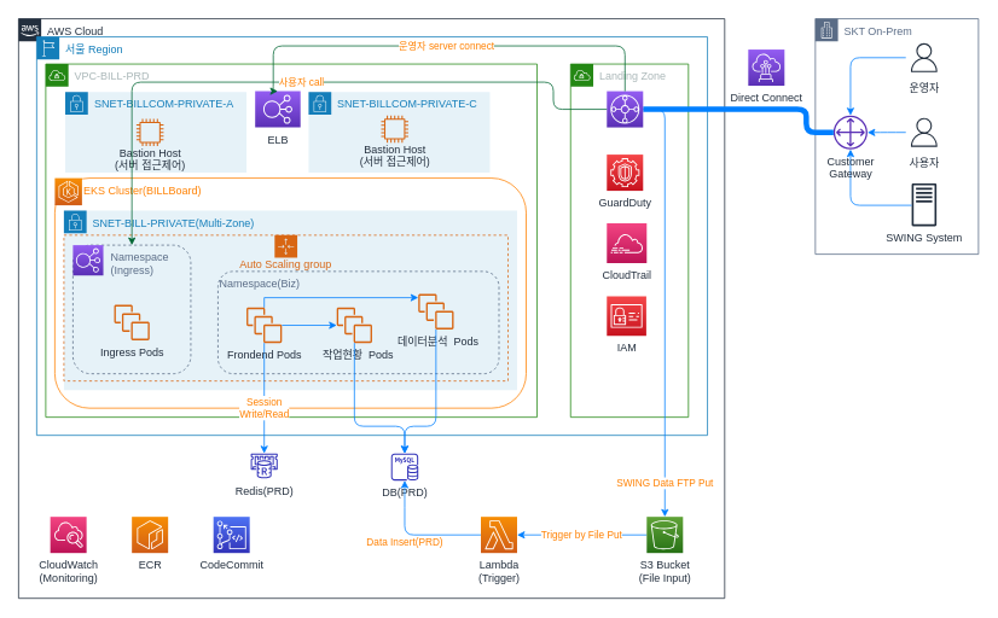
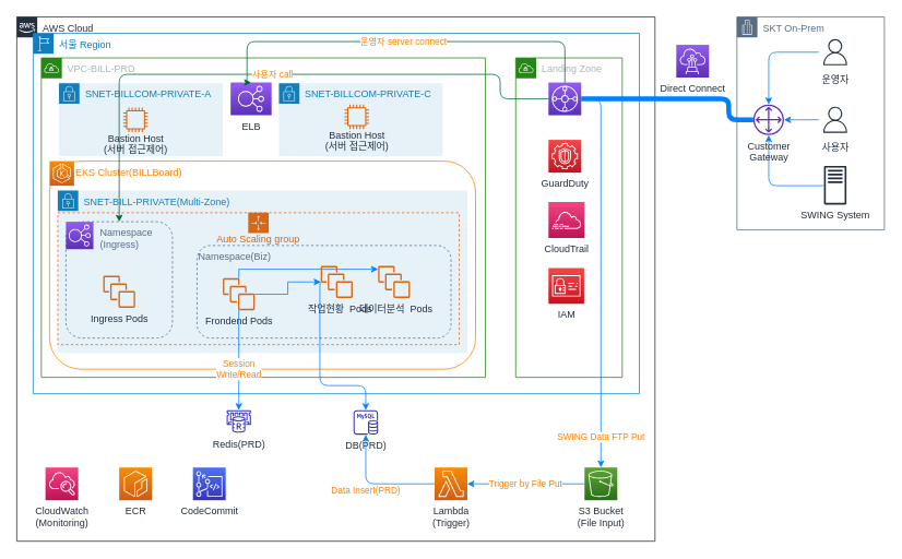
  <mxCell id="0" />
  <mxCell id="1" parent="0" />
  <mxCell id="2" value="AWS Cloud" style="points=[[0,0],[0.25,0],[0.5,0],[0.75,0],[1,0],[1,0.25],[1,0.5],[1,0.75],[1,1],[0.75,1],[0.5,1],[0.25,1],[0,1],[0,0.75],[0,0.5],[0,0.25]];outlineConnect=0;gradientColor=none;html=1;whiteSpace=wrap;fontSize=12;fontStyle=0;shape=mxgraph.aws4.group;grIcon=mxgraph.aws4.group_aws_cloud_alt;strokeColor=#232F3E;fillColor=none;verticalAlign=top;align=left;spacingLeft=30;fontColor=#232F3E;dashed=0;rounded=1;" parent="1" vertex="1"><mxGeometry x="20" y="20" width="779" height="640" as="geometry" /></mxCell>
  <mxCell id="3" value="서울 Region" style="points=[[0,0],[0.25,0],[0.5,0],[0.75,0],[1,0],[1,0.25],[1,0.5],[1,0.75],[1,1],[0.75,1],[0.5,1],[0.25,1],[0,1],[0,0.75],[0,0.5],[0,0.25]];outlineConnect=0;gradientColor=none;html=1;whiteSpace=wrap;fontSize=12;fontStyle=0;shape=mxgraph.aws4.group;grIcon=mxgraph.aws4.group_region;strokeColor=#147EBA;fillColor=none;verticalAlign=top;align=left;spacingLeft=30;fontColor=#147EBA;dashed=0;rounded=1;" parent="1" vertex="1"><mxGeometry x="40" y="40" width="740" height="440" as="geometry" /></mxCell>
  <mxCell id="4" value="VPC-BILL-PRD" style="points=[[0,0],[0.25,0],[0.5,0],[0.75,0],[1,0],[1,0.25],[1,0.5],[1,0.75],[1,1],[0.75,1],[0.5,1],[0.25,1],[0,1],[0,0.75],[0,0.5],[0,0.25]];outlineConnect=0;gradientColor=none;html=1;whiteSpace=wrap;fontSize=12;fontStyle=0;shape=mxgraph.aws4.group;grIcon=mxgraph.aws4.group_vpc;strokeColor=#248814;fillColor=none;verticalAlign=top;align=left;spacingLeft=30;fontColor=#AAB7B8;dashed=0;rounded=1;" parent="1" vertex="1"><mxGeometry x="50" y="70" width="542" height="390" as="geometry" /></mxCell>
  <mxCell id="5" value="         EKS Cluster(BILLBoard)" style="fillColor=none;verticalAlign=top;fontStyle=0;align=left;fontColor=#FF8000;strokeColor=#FF8000;rounded=1;" parent="1" vertex="1"><mxGeometry x="60" y="196" width="520" height="254" as="geometry" /></mxCell>
  <mxCell id="6" value="SNET-BILL-PRIVATE(Multi-Zone)" style="points=[[0,0],[0.25,0],[0.5,0],[0.75,0],[1,0],[1,0.25],[1,0.5],[1,0.75],[1,1],[0.75,1],[0.5,1],[0.25,1],[0,1],[0,0.75],[0,0.5],[0,0.25]];outlineConnect=0;gradientColor=none;html=1;whiteSpace=wrap;fontSize=12;fontStyle=0;shape=mxgraph.aws4.group;grIcon=mxgraph.aws4.group_security_group;grStroke=0;strokeColor=#147EBA;fillColor=#E6F2F8;verticalAlign=top;align=left;spacingLeft=30;fontColor=#147EBA;dashed=0;rounded=1;" parent="1" vertex="1"><mxGeometry x="70" y="232" width="500" height="198" as="geometry" /></mxCell>
  <mxCell id="7" value="" style="outlineConnect=0;fontColor=#232F3E;gradientColor=#F78E04;gradientDirection=north;fillColor=#D05C17;strokeColor=#ffffff;dashed=0;verticalLabelPosition=bottom;verticalAlign=top;align=center;html=1;fontSize=12;fontStyle=0;aspect=fixed;shape=mxgraph.aws4.resourceIcon;resIcon=mxgraph.aws4.eks;rounded=1;" parent="1" vertex="1"><mxGeometry x="60" y="196" width="30" height="30" as="geometry" /></mxCell>
  <mxCell id="8" value="SNET-BILLCOM-PRIVATE-A" style="points=[[0,0],[0.25,0],[0.5,0],[0.75,0],[1,0],[1,0.25],[1,0.5],[1,0.75],[1,1],[0.75,1],[0.5,1],[0.25,1],[0,1],[0,0.75],[0,0.5],[0,0.25]];outlineConnect=0;gradientColor=none;html=1;whiteSpace=wrap;fontSize=12;fontStyle=0;shape=mxgraph.aws4.group;grIcon=mxgraph.aws4.group_security_group;grStroke=0;strokeColor=#147EBA;fillColor=#E6F2F8;verticalAlign=top;align=left;spacingLeft=30;fontColor=#147EBA;dashed=0;rounded=1;" parent="1" vertex="1"><mxGeometry x="71.5" y="101" width="200" height="89" as="geometry" /></mxCell>
  <mxCell id="9" value="SNET-BILLCOM-PRIVATE-C" style="points=[[0,0],[0.25,0],[0.5,0],[0.75,0],[1,0],[1,0.25],[1,0.5],[1,0.75],[1,1],[0.75,1],[0.5,1],[0.25,1],[0,1],[0,0.75],[0,0.5],[0,0.25]];outlineConnect=0;gradientColor=none;html=1;whiteSpace=wrap;fontSize=12;fontStyle=0;shape=mxgraph.aws4.group;grIcon=mxgraph.aws4.group_security_group;grStroke=0;strokeColor=#147EBA;fillColor=#E6F2F8;verticalAlign=top;align=left;spacingLeft=30;fontColor=#147EBA;dashed=0;rounded=1;" parent="1" vertex="1"><mxGeometry x="340" y="101" width="200" height="89" as="geometry" /></mxCell>
  <mxCell id="10" value="Bastion Host&lt;br&gt;(서버 접근제어)" style="outlineConnect=0;fontColor=#232F3E;gradientColor=none;fillColor=#D86613;strokeColor=none;dashed=0;verticalLabelPosition=bottom;verticalAlign=top;align=center;html=1;fontSize=12;fontStyle=0;aspect=fixed;pointerEvents=1;shape=mxgraph.aws4.instance2;spacing=-4;rounded=1;" parent="1" vertex="1"><mxGeometry x="150" y="130.5" width="30" height="30" as="geometry" /></mxCell>
  <mxCell id="11" value="Auto Scaling group" style="points=[[0,0],[0.25,0],[0.5,0],[0.75,0],[1,0],[1,0.25],[1,0.5],[1,0.75],[1,1],[0.75,1],[0.5,1],[0.25,1],[0,1],[0,0.75],[0,0.5],[0,0.25]];outlineConnect=0;gradientColor=none;html=1;whiteSpace=wrap;fontSize=12;fontStyle=0;shape=mxgraph.aws4.groupCenter;grIcon=mxgraph.aws4.group_auto_scaling_group;grStroke=1;strokeColor=#D86613;fillColor=none;verticalAlign=top;align=center;fontColor=#D86613;dashed=1;spacingTop=25;spacing=-4;rounded=1;" parent="1" vertex="1"><mxGeometry x="70" y="259" width="490" height="161" as="geometry" /></mxCell>
  <mxCell id="12" value="            Namespace&#10;            (Ingress)" style="fillColor=none;strokeColor=#5A6C86;dashed=1;verticalAlign=top;fontStyle=0;fontColor=#5A6C86;align=left;rounded=1;" parent="1" vertex="1"><mxGeometry x="80" y="270" width="130" height="142" as="geometry" /></mxCell>
  <mxCell id="13" value="Namespace(Biz)" style="fillColor=none;strokeColor=#5A6C86;dashed=1;verticalAlign=top;fontStyle=0;fontColor=#5A6C86;align=left;direction=south;rounded=1;" parent="1" vertex="1"><mxGeometry x="240" y="299" width="310" height="113" as="geometry" /></mxCell>
  <mxCell id="14" value="Ingress Pods" style="outlineConnect=0;fontColor=#232F3E;gradientColor=none;fillColor=#D86613;strokeColor=none;dashed=0;verticalLabelPosition=bottom;verticalAlign=top;align=center;html=1;fontSize=12;fontStyle=0;aspect=fixed;pointerEvents=1;shape=mxgraph.aws4.instances;rounded=1;" parent="1" vertex="1"><mxGeometry x="125.5" y="336" width="39" height="39" as="geometry" /></mxCell>
  <mxCell id="15" value="Session &lt;br&gt;Write/Read" style="edgeStyle=orthogonalEdgeStyle;orthogonalLoop=1;jettySize=auto;html=1;fontColor=#FF8000;strokeColor=#007FFF;" parent="1" source="18" target="21" edge="1"><mxGeometry x="1.0" y="-50" relative="1" as="geometry"><Array as="points"><mxPoint x="291" y="500" /><mxPoint x="291" y="500" /></Array><mxPoint x="50" y="-50" as="offset" /></mxGeometry></mxCell>
  <mxCell id="16" style="edgeStyle=orthogonalEdgeStyle;rounded=0;orthogonalLoop=1;jettySize=auto;html=1;strokeColor=#007FFF;" parent="1" source="18" target="19" edge="1"><mxGeometry relative="1" as="geometry" /></mxCell>
  <mxCell id="17" style="edgeStyle=orthogonalEdgeStyle;rounded=0;orthogonalLoop=1;jettySize=auto;html=1;strokeColor=#007FFF;" parent="1" source="18" target="20" edge="1"><mxGeometry relative="1" as="geometry"><Array as="points"><mxPoint x="291" y="328" /><mxPoint x="480" y="328" /></Array></mxGeometry></mxCell>
  <mxCell id="18" value="Frondend Pods" style="outlineConnect=0;fontColor=#232F3E;gradientColor=none;fillColor=#D86613;strokeColor=none;dashed=0;verticalLabelPosition=bottom;verticalAlign=top;align=center;html=1;fontSize=12;fontStyle=0;aspect=fixed;pointerEvents=1;shape=mxgraph.aws4.instances;rounded=1;" parent="1" vertex="1"><mxGeometry x="271.5" y="339" width="39" height="39" as="geometry" /></mxCell>
- <mxCell id="19" value="&amp;nbsp; 작업현황&amp;nbsp; Pods" style="outlineConnect=0;fontColor=#232F3E;gradientColor=none;fillColor=#D86613;strokeColor=none;dashed=0;verticalLabelPosition=bottom;verticalAlign=top;align=center;html=1;fontSize=12;fontStyle=0;aspect=fixed;pointerEvents=1;shape=mxgraph.aws4.instances;rounded=1;" parent="1" vertex="1"><mxGeometry x="371" y="339" width="39" height="39" as="geometry" /></mxCell>
+ <mxCell id="19" value="&amp;nbsp; 작업현황&amp;nbsp; Pods" style="outlineConnect=0;fontColor=#232F3E;gradientColor=none;fillColor=#D86613;strokeColor=none;dashed=0;verticalLabelPosition=bottom;verticalAlign=top;align=center;html=1;fontSize=12;fontStyle=0;aspect=fixed;pointerEvents=1;shape=mxgraph.aws4.instances;rounded=1;" parent="1" vertex="1"><mxGeometry x="391" y="324" width="39" height="39" as="geometry" /></mxCell>
  <mxCell id="20" value="&amp;nbsp;데이터분석&amp;nbsp; Pods" style="outlineConnect=0;fontColor=#232F3E;gradientColor=none;fillColor=#D86613;strokeColor=none;dashed=0;verticalLabelPosition=bottom;verticalAlign=top;align=center;html=1;fontSize=12;fontStyle=0;aspect=fixed;pointerEvents=1;shape=mxgraph.aws4.instances;rounded=1;" parent="1" vertex="1"><mxGeometry x="461" y="324" width="39" height="39" as="geometry" /></mxCell>
  <mxCell id="21" value="Redis(PRD)" style="outlineConnect=0;fontColor=#232F3E;gradientColor=none;fillColor=#3334B9;strokeColor=none;dashed=0;verticalLabelPosition=bottom;verticalAlign=top;align=center;html=1;fontSize=12;fontStyle=0;aspect=fixed;pointerEvents=1;shape=mxgraph.aws4.elasticache_for_redis;rounded=1;" parent="1" vertex="1"><mxGeometry x="275.46" y="500" width="31.08" height="27.5" as="geometry" /></mxCell>
  <mxCell id="22" value="DB(PRD)" style="outlineConnect=0;fontColor=#232F3E;gradientColor=none;fillColor=#3334B9;strokeColor=none;dashed=0;verticalLabelPosition=bottom;verticalAlign=top;align=center;html=1;fontSize=12;fontStyle=0;aspect=fixed;pointerEvents=1;shape=mxgraph.aws4.rds_mysql_instance;rounded=1;" parent="1" vertex="1"><mxGeometry x="431" y="500" width="30" height="30" as="geometry" /></mxCell>
- <mxCell id="23" style="edgeStyle=orthogonalEdgeStyle;orthogonalLoop=1;jettySize=auto;html=1;strokeColor=#007FFF;fontColor=#FF8000;" parent="1" source="20" target="22" edge="1"><mxGeometry relative="1" as="geometry"><Array as="points"><mxPoint x="480" y="470" /><mxPoint x="446" y="470" /></Array></mxGeometry></mxCell>
  <mxCell id="24" style="edgeStyle=orthogonalEdgeStyle;orthogonalLoop=1;jettySize=auto;html=1;strokeColor=#007FFF;fontColor=#FF8000;" parent="1" source="19" target="22" edge="1"><mxGeometry relative="1" as="geometry"><Array as="points"><mxPoint x="390" y="470" /><mxPoint x="446" y="470" /></Array></mxGeometry></mxCell>
  <mxCell id="25" value="Trigger by File Put" style="edgeStyle=orthogonalEdgeStyle;orthogonalLoop=1;jettySize=auto;html=1;strokeColor=#007FFF;fontColor=#FF8000;" parent="1" source="26" target="28" edge="1"><mxGeometry relative="1" as="geometry" /></mxCell>
  <mxCell id="26" value="S3 Bucket&lt;br&gt;(File Input)" style="outlineConnect=0;fontColor=#232F3E;gradientColor=#60A337;gradientDirection=north;fillColor=#277116;strokeColor=#ffffff;dashed=0;verticalLabelPosition=bottom;verticalAlign=top;align=center;html=1;fontSize=12;fontStyle=0;aspect=fixed;shape=mxgraph.aws4.resourceIcon;resIcon=mxgraph.aws4.s3;rounded=1;" parent="1" vertex="1"><mxGeometry x="713" y="570" width="40" height="40" as="geometry" /></mxCell>
  <mxCell id="27" value="Data Insert(PRD)" style="edgeStyle=orthogonalEdgeStyle;orthogonalLoop=1;jettySize=auto;html=1;strokeColor=#007FFF;fontColor=#FF8000;" parent="1" source="28" target="22" edge="1"><mxGeometry x="0.333" y="-20" relative="1" as="geometry"><Array as="points"><mxPoint x="446" y="550" /><mxPoint x="446" y="550" /></Array><mxPoint x="-20" y="20" as="offset" /></mxGeometry></mxCell>
  <mxCell id="28" value="Lambda&lt;br&gt;(Trigger)" style="outlineConnect=0;fontColor=#232F3E;gradientColor=#F78E04;gradientDirection=north;fillColor=#D05C17;strokeColor=#ffffff;dashed=0;verticalLabelPosition=bottom;verticalAlign=top;align=center;html=1;fontSize=12;fontStyle=0;aspect=fixed;shape=mxgraph.aws4.resourceIcon;resIcon=mxgraph.aws4.lambda;rounded=1;" parent="1" vertex="1"><mxGeometry x="530" y="570" width="40" height="40" as="geometry" /></mxCell>
  <mxCell id="29" value="ECR" style="outlineConnect=0;fontColor=#232F3E;gradientColor=#F78E04;gradientDirection=north;fillColor=#D05C17;strokeColor=#ffffff;dashed=0;verticalLabelPosition=bottom;verticalAlign=top;align=center;html=1;fontSize=12;fontStyle=0;aspect=fixed;shape=mxgraph.aws4.resourceIcon;resIcon=mxgraph.aws4.ecr;rounded=1;" parent="1" vertex="1"><mxGeometry x="145" y="570" width="40" height="40" as="geometry" /></mxCell>
  <mxCell id="30" value="CloudWatch&lt;br&gt;(Monitoring)" style="outlineConnect=0;fontColor=#232F3E;gradientColor=#F34482;gradientDirection=north;fillColor=#BC1356;strokeColor=#ffffff;dashed=0;verticalLabelPosition=bottom;verticalAlign=top;align=center;html=1;fontSize=12;fontStyle=0;aspect=fixed;shape=mxgraph.aws4.resourceIcon;resIcon=mxgraph.aws4.cloudwatch;rounded=1;" parent="1" vertex="1"><mxGeometry x="55" y="570" width="40" height="40" as="geometry" /></mxCell>
  <mxCell id="31" value="Landing Zone" style="points=[[0,0],[0.25,0],[0.5,0],[0.75,0],[1,0],[1,0.25],[1,0.5],[1,0.75],[1,1],[0.75,1],[0.5,1],[0.25,1],[0,1],[0,0.75],[0,0.5],[0,0.25]];outlineConnect=0;gradientColor=none;html=1;whiteSpace=wrap;fontSize=12;fontStyle=0;shape=mxgraph.aws4.group;grIcon=mxgraph.aws4.group_vpc;strokeColor=#248814;fillColor=none;verticalAlign=top;align=left;spacingLeft=30;fontColor=#AAB7B8;dashed=0;rounded=1;" parent="1" vertex="1"><mxGeometry x="629" y="70" width="130" height="390" as="geometry" /></mxCell>
  <mxCell id="32" value="SKT On-Prem" style="points=[[0,0],[0.25,0],[0.5,0],[0.75,0],[1,0],[1,0.25],[1,0.5],[1,0.75],[1,1],[0.75,1],[0.5,1],[0.25,1],[0,1],[0,0.75],[0,0.5],[0,0.25]];outlineConnect=0;gradientColor=none;html=1;whiteSpace=wrap;fontSize=12;fontStyle=0;shape=mxgraph.aws4.group;grIcon=mxgraph.aws4.group_corporate_data_center;strokeColor=#5A6C86;fillColor=none;verticalAlign=top;align=left;spacingLeft=30;fontColor=#5A6C86;dashed=0;rounded=1;" parent="1" vertex="1"><mxGeometry x="899" y="20" width="180" height="260" as="geometry" /></mxCell>
  <mxCell id="33" value="SWING System" style="outlineConnect=0;fontColor=#232F3E;gradientColor=none;fillColor=#232F3E;strokeColor=none;dashed=0;verticalLabelPosition=bottom;verticalAlign=top;align=center;html=1;fontSize=12;fontStyle=0;aspect=fixed;pointerEvents=1;shape=mxgraph.aws4.traditional_server;rounded=1;" parent="1" vertex="1"><mxGeometry x="1005.3" y="201.75" width="27.4" height="47.5" as="geometry" /></mxCell>
  <mxCell id="34" style="edgeStyle=orthogonalEdgeStyle;orthogonalLoop=1;jettySize=auto;html=1;endArrow=none;endFill=0;strokeColor=#007FFF;strokeWidth=1;fontColor=#FF8000;startArrow=classic;startFill=1;" parent="1" source="35" target="33" edge="1"><mxGeometry relative="1" as="geometry"><Array as="points"><mxPoint x="938" y="226" /></Array></mxGeometry></mxCell>
  <mxCell id="35" value="Customer&lt;br&gt;Gateway" style="outlineConnect=0;fontColor=#232F3E;gradientColor=none;fillColor=#5A30B5;strokeColor=none;dashed=0;verticalLabelPosition=bottom;verticalAlign=top;align=center;html=1;fontSize=12;fontStyle=0;aspect=fixed;pointerEvents=1;shape=mxgraph.aws4.customer_gateway;rounded=1;" parent="1" vertex="1"><mxGeometry x="919" y="126.75" width="37.5" height="37.5" as="geometry" /></mxCell>
  <mxCell id="36" value="SWING Data FTP Put" style="edgeStyle=orthogonalEdgeStyle;orthogonalLoop=1;jettySize=auto;html=1;endArrow=classic;endFill=1;strokeColor=#007FFF;strokeWidth=1;fontColor=#FF8000;" parent="1" source="39" target="26" edge="1"><mxGeometry x="0.849" relative="1" as="geometry"><mxPoint x="877.733" y="123" as="sourcePoint" /><Array as="points"><mxPoint x="733" y="120" /></Array><mxPoint y="-1" as="offset" /></mxGeometry></mxCell>
  <mxCell id="37" style="edgeStyle=orthogonalEdgeStyle;orthogonalLoop=1;jettySize=auto;html=1;strokeColor=#007FFF;fontColor=#FF8000;endArrow=none;endFill=0;strokeWidth=6;" parent="1" source="35" target="39" edge="1"><mxGeometry relative="1" as="geometry"><mxPoint x="899" y="106" as="targetPoint" /><Array as="points"><mxPoint x="889" y="146" /><mxPoint x="889" y="120" /></Array></mxGeometry></mxCell>
  <mxCell id="38" value="Direct Connect" style="outlineConnect=0;fontColor=#232F3E;gradientColor=#945DF2;gradientDirection=north;fillColor=#5A30B5;strokeColor=#ffffff;dashed=0;verticalLabelPosition=bottom;verticalAlign=top;align=center;html=1;fontSize=12;fontStyle=0;aspect=fixed;shape=mxgraph.aws4.resourceIcon;resIcon=mxgraph.aws4.direct_connect;rounded=1;" parent="1" vertex="1"><mxGeometry x="825" y="54" width="40" height="40" as="geometry" /></mxCell>
  <mxCell id="39" value="" style="outlineConnect=0;fontColor=#232F3E;gradientColor=#945DF2;gradientDirection=north;fillColor=#5A30B5;strokeColor=#ffffff;dashed=0;verticalLabelPosition=bottom;verticalAlign=top;align=center;html=1;fontSize=12;fontStyle=0;aspect=fixed;shape=mxgraph.aws4.resourceIcon;resIcon=mxgraph.aws4.transit_gateway;rounded=1;" parent="1" vertex="1"><mxGeometry x="669" y="100" width="40" height="40" as="geometry" /></mxCell>
  <mxCell id="40" value="GuardDuty" style="outlineConnect=0;fontColor=#232F3E;gradientColor=#F54749;gradientDirection=north;fillColor=#C7131F;strokeColor=#ffffff;dashed=0;verticalLabelPosition=bottom;verticalAlign=top;align=center;html=1;fontSize=12;fontStyle=0;aspect=fixed;shape=mxgraph.aws4.resourceIcon;resIcon=mxgraph.aws4.guardduty;rounded=1;" parent="1" vertex="1"><mxGeometry x="669" y="170" width="40" height="40" as="geometry" /></mxCell>
  <mxCell id="41" value="CloudTrail" style="outlineConnect=0;fontColor=#232F3E;gradientColor=#F34482;gradientDirection=north;fillColor=#BC1356;strokeColor=#ffffff;dashed=0;verticalLabelPosition=bottom;verticalAlign=top;align=center;html=1;fontSize=12;fontStyle=0;aspect=fixed;shape=mxgraph.aws4.resourceIcon;resIcon=mxgraph.aws4.cloudtrail;rounded=1;" parent="1" vertex="1"><mxGeometry x="669" y="246" width="44" height="44" as="geometry" /></mxCell>
  <mxCell id="42" value="IAM" style="outlineConnect=0;fontColor=#232F3E;gradientColor=#F54749;gradientDirection=north;fillColor=#C7131F;strokeColor=#ffffff;dashed=0;verticalLabelPosition=bottom;verticalAlign=top;align=center;html=1;fontSize=12;fontStyle=0;aspect=fixed;shape=mxgraph.aws4.resourceIcon;resIcon=mxgraph.aws4.identity_and_access_management;rounded=1;" parent="1" vertex="1"><mxGeometry x="669" y="326.5" width="43.5" height="43.5" as="geometry" /></mxCell>
  <mxCell id="43" style="edgeStyle=orthogonalEdgeStyle;orthogonalLoop=1;jettySize=auto;html=1;startArrow=none;startFill=0;endArrow=classic;endFill=1;strokeColor=#007FFF;strokeWidth=1;fontColor=#FF8000;" parent="1" source="44" target="35" edge="1"><mxGeometry relative="1" as="geometry" /></mxCell>
  <mxCell id="44" value="사용자" style="outlineConnect=0;fontColor=#232F3E;gradientColor=none;strokeColor=#232F3E;fillColor=#ffffff;dashed=0;verticalLabelPosition=bottom;verticalAlign=top;align=center;html=1;fontSize=12;fontStyle=0;aspect=fixed;shape=mxgraph.aws4.resourceIcon;resIcon=mxgraph.aws4.user;rounded=1;" parent="1" vertex="1"><mxGeometry x="999" y="125.5" width="40" height="40" as="geometry" /></mxCell>
  <mxCell id="45" value="ELB" style="outlineConnect=0;fontColor=#232F3E;gradientColor=#945DF2;gradientDirection=north;fillColor=#5A30B5;strokeColor=#ffffff;dashed=0;verticalLabelPosition=bottom;verticalAlign=top;align=center;html=1;fontSize=12;fontStyle=0;aspect=fixed;shape=mxgraph.aws4.resourceIcon;resIcon=mxgraph.aws4.elastic_load_balancing;rounded=1;" parent="1" vertex="1"><mxGeometry x="281" y="100" width="50" height="40" as="geometry" /></mxCell>
  <mxCell id="46" value="운영자 server connect" style="edgeStyle=orthogonalEdgeStyle;orthogonalLoop=1;jettySize=auto;html=1;entryX=0.5;entryY=0;entryDx=0;entryDy=0;startArrow=none;startFill=0;endArrow=classic;endFill=1;strokeWidth=1;fontColor=#FF8000;strokeColor=#006633;" parent="1" source="39" target="45" edge="1"><mxGeometry relative="1" as="geometry"><mxPoint x="910" y="120" as="sourcePoint" /><mxPoint x="145" y="302" as="targetPoint" /><Array as="points"><mxPoint x="689" y="50" /><mxPoint x="301" y="50" /></Array></mxGeometry></mxCell>
  <mxCell id="47" value="" style="outlineConnect=0;fontColor=#232F3E;gradientColor=#945DF2;gradientDirection=north;fillColor=#5A30B5;strokeColor=#ffffff;dashed=0;verticalLabelPosition=bottom;verticalAlign=top;align=center;html=1;fontSize=12;fontStyle=0;aspect=fixed;shape=mxgraph.aws4.resourceIcon;resIcon=mxgraph.aws4.elastic_load_balancing;rounded=1;" parent="1" vertex="1"><mxGeometry x="80" y="270" width="33.5" height="33.5" as="geometry" /></mxCell>
  <mxCell id="48" value="사용자 call" style="edgeStyle=orthogonalEdgeStyle;orthogonalLoop=1;jettySize=auto;html=1;entryX=0.5;entryY=0;entryDx=0;entryDy=0;startArrow=none;startFill=0;endArrow=classic;endFill=1;strokeWidth=1;fontColor=#FF8000;strokeColor=#006633;" parent="1" source="39" target="12" edge="1"><mxGeometry relative="1" as="geometry"><mxPoint x="920" y="130" as="sourcePoint" /><mxPoint x="311" y="110" as="targetPoint" /><Array as="points"><mxPoint x="610" y="120" /><mxPoint x="610" y="90" /><mxPoint x="145" y="90" /></Array></mxGeometry></mxCell>
  <mxCell id="49" value="CodeCommit" style="outlineConnect=0;fontColor=#232F3E;gradientColor=#4D72F3;gradientDirection=north;fillColor=#3334B9;strokeColor=#ffffff;dashed=0;verticalLabelPosition=bottom;verticalAlign=top;align=center;html=1;fontSize=12;fontStyle=0;aspect=fixed;shape=mxgraph.aws4.resourceIcon;resIcon=mxgraph.aws4.codecommit;rounded=1;" parent="1" vertex="1"><mxGeometry x="235" y="570" width="40" height="40" as="geometry" /></mxCell>
  <mxCell id="50" style="edgeStyle=orthogonalEdgeStyle;orthogonalLoop=1;jettySize=auto;html=1;startArrow=none;startFill=0;endArrow=classic;endFill=1;strokeColor=#007FFF;strokeWidth=1;fontColor=#FF8000;" parent="1" source="51" target="35" edge="1"><mxGeometry relative="1" as="geometry" /></mxCell>
  <mxCell id="51" value="운영자" style="outlineConnect=0;fontColor=#232F3E;gradientColor=none;strokeColor=#232F3E;fillColor=#ffffff;dashed=0;verticalLabelPosition=bottom;verticalAlign=top;align=center;html=1;fontSize=12;fontStyle=0;aspect=fixed;shape=mxgraph.aws4.resourceIcon;resIcon=mxgraph.aws4.user;rounded=1;" parent="1" vertex="1"><mxGeometry x="999" y="43" width="40" height="40" as="geometry" /></mxCell>
  <mxCell id="52" value="Bastion Host&lt;br&gt;(서버 접근제어)" style="outlineConnect=0;fontColor=#232F3E;gradientColor=none;fillColor=#D86613;strokeColor=none;dashed=0;verticalLabelPosition=bottom;verticalAlign=top;align=center;html=1;fontSize=12;fontStyle=0;aspect=fixed;pointerEvents=1;shape=mxgraph.aws4.instance2;spacing=-4;rounded=1;" parent="1" vertex="1"><mxGeometry x="420" y="126.75" width="30" height="30" as="geometry" /></mxCell>
